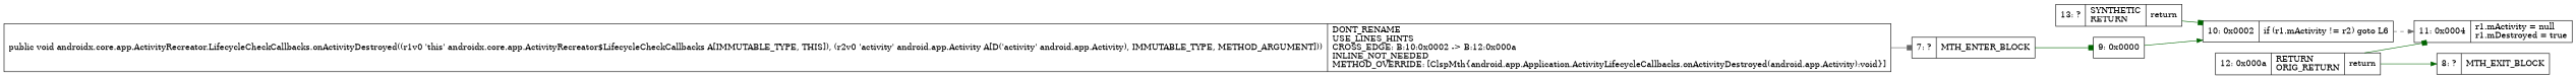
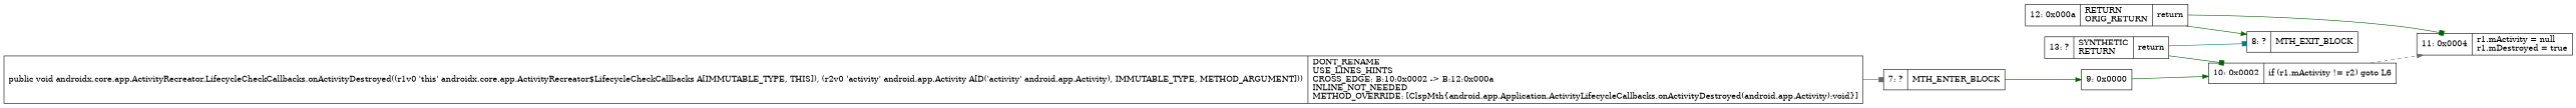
  digraph {
    rankdir=LR
    node [shape=record]
    edge [arrowhead=box color=darkgreen]
    n1 [label="{7\:\ ?|MTH_ENTER_BLOCK\l}"]
    n2 [label="{9\:\ 0x0000}"]
    n3 [label="{10\:\ 0x0002|if (r1.mActivity != r2) goto L6\l}"]
    n4 [label="{11\:\ 0x0004|r1.mActivity = null\lr1.mDestroyed = true\l}"]
    n5 [label="{13\:\ ?|SYNTHETIC\lRETURN\l|return\l}"]
    n6 [label="{8\:\ ?|MTH_EXIT_BLOCK\l}"]
    n7 [label="{12\:\ 0x000a|RETURN\lORIG_RETURN\l|return\l}"]
    n8 [label="{public void androidx.core.app.ActivityRecreator.LifecycleCheckCallbacks.onActivityDestroyed((r1v0 'this' androidx.core.app.ActivityRecreator$LifecycleCheckCallbacks A[IMMUTABLE_TYPE, THIS]), (r2v0 'activity' android.app.Activity A[D('activity' android.app.Activity), IMMUTABLE_TYPE, METHOD_ARGUMENT]))  | DONT_RENAME\lUSE_LINES_HINTS\lCROSS_EDGE: B:10:0x0002 \-\> B:12:0x000a\lINLINE_NOT_NEEDED\lMETHOD_OVERRIDE: [ClspMth\{android.app.Application.ActivityLifecycleCallbacks.onActivityDestroyed(android.app.Activity):void\}]\l}"]
-   n1 -> n2
+   n1 -> n2 [arrowhead=normal]
    n2 -> n3 [arrowhead=normal]
    n3 -> n4 [arrowhead=normal color=gray40 style=dashed]
    n5 -> n3
+   n5 -> n6 [color=teal]
    n7 -> n4
    n7 -> n6 [arrowhead=normal]
    n8 -> n1 [color=gray40]
  }
